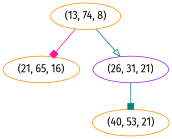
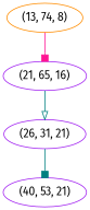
  digraph {
    fontname="Fira Sans"
    node [color=purple fontname="Fira Sans"]
    edge [arrowhead=box color=teal fontname="Fira Sans"]
-   "(21, 65, 16)" [color=darkorange]
+   "(21, 65, 16)"
    "(13, 74, 8)" [color=darkorange]
    "(26, 31, 21)"
-   "(40, 53, 21)" [color=darkorange]
-   "(13, 74, 8)" -> "(26, 31, 21)" [arrowhead=onormal]
+   "(40, 53, 21)"
+   "(21, 65, 16)" -> "(26, 31, 21)" [arrowhead=onormal]
    "(13, 74, 8)" -> "(21, 65, 16)" [color=deeppink]
    "(26, 31, 21)" -> "(40, 53, 21)"
  }
